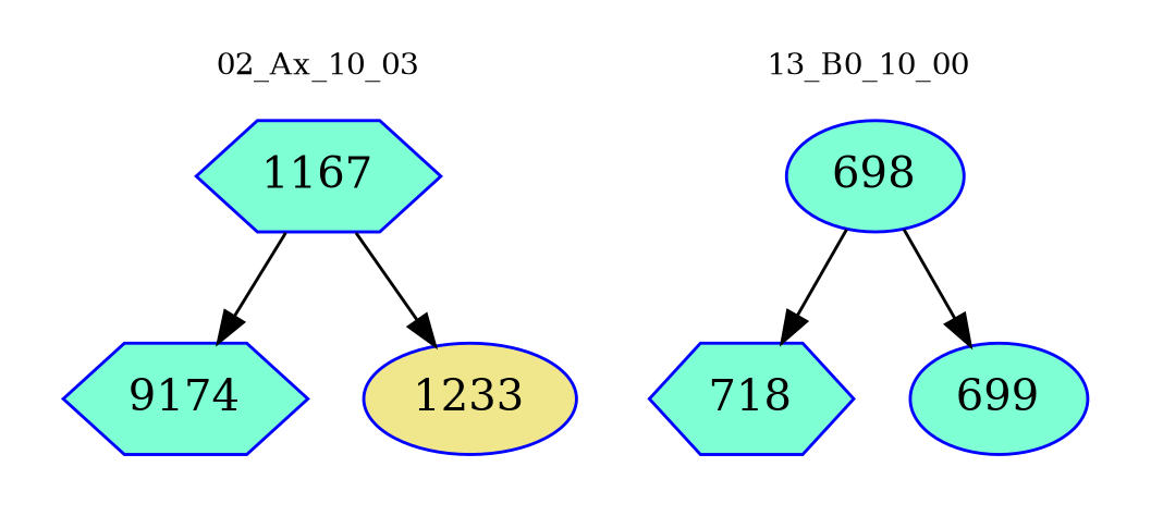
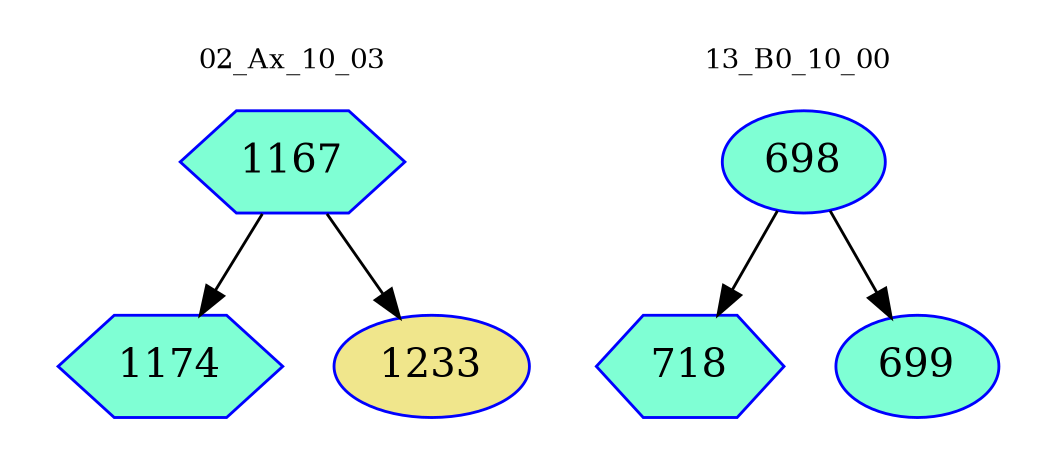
  digraph {
    node [color=blue fillcolor=aquamarine shape=hexagon style=filled]
    edge [color=black]
    n1 [label=1167]
-   n2 [label=9174]
+   n2 [label=1174]
    n3 [fillcolor=khaki label=1233 shape=ellipse]
    n4 [label=698 shape=ellipse]
    n5 [label=718]
    n6 [label=699 shape=ellipse]
    subgraph cluster_1 {
      color=white
      fontsize=10
      label="02_Ax_10_03"
      n1
      n2
      n3
    }
    subgraph cluster_2 {
      color=white
      fontsize=10
      label="13_B0_10_00"
      n4
      n5
      n6
    }
    n1 -> n2
    n1 -> n3
    n4 -> n5
    n4 -> n6
  }
